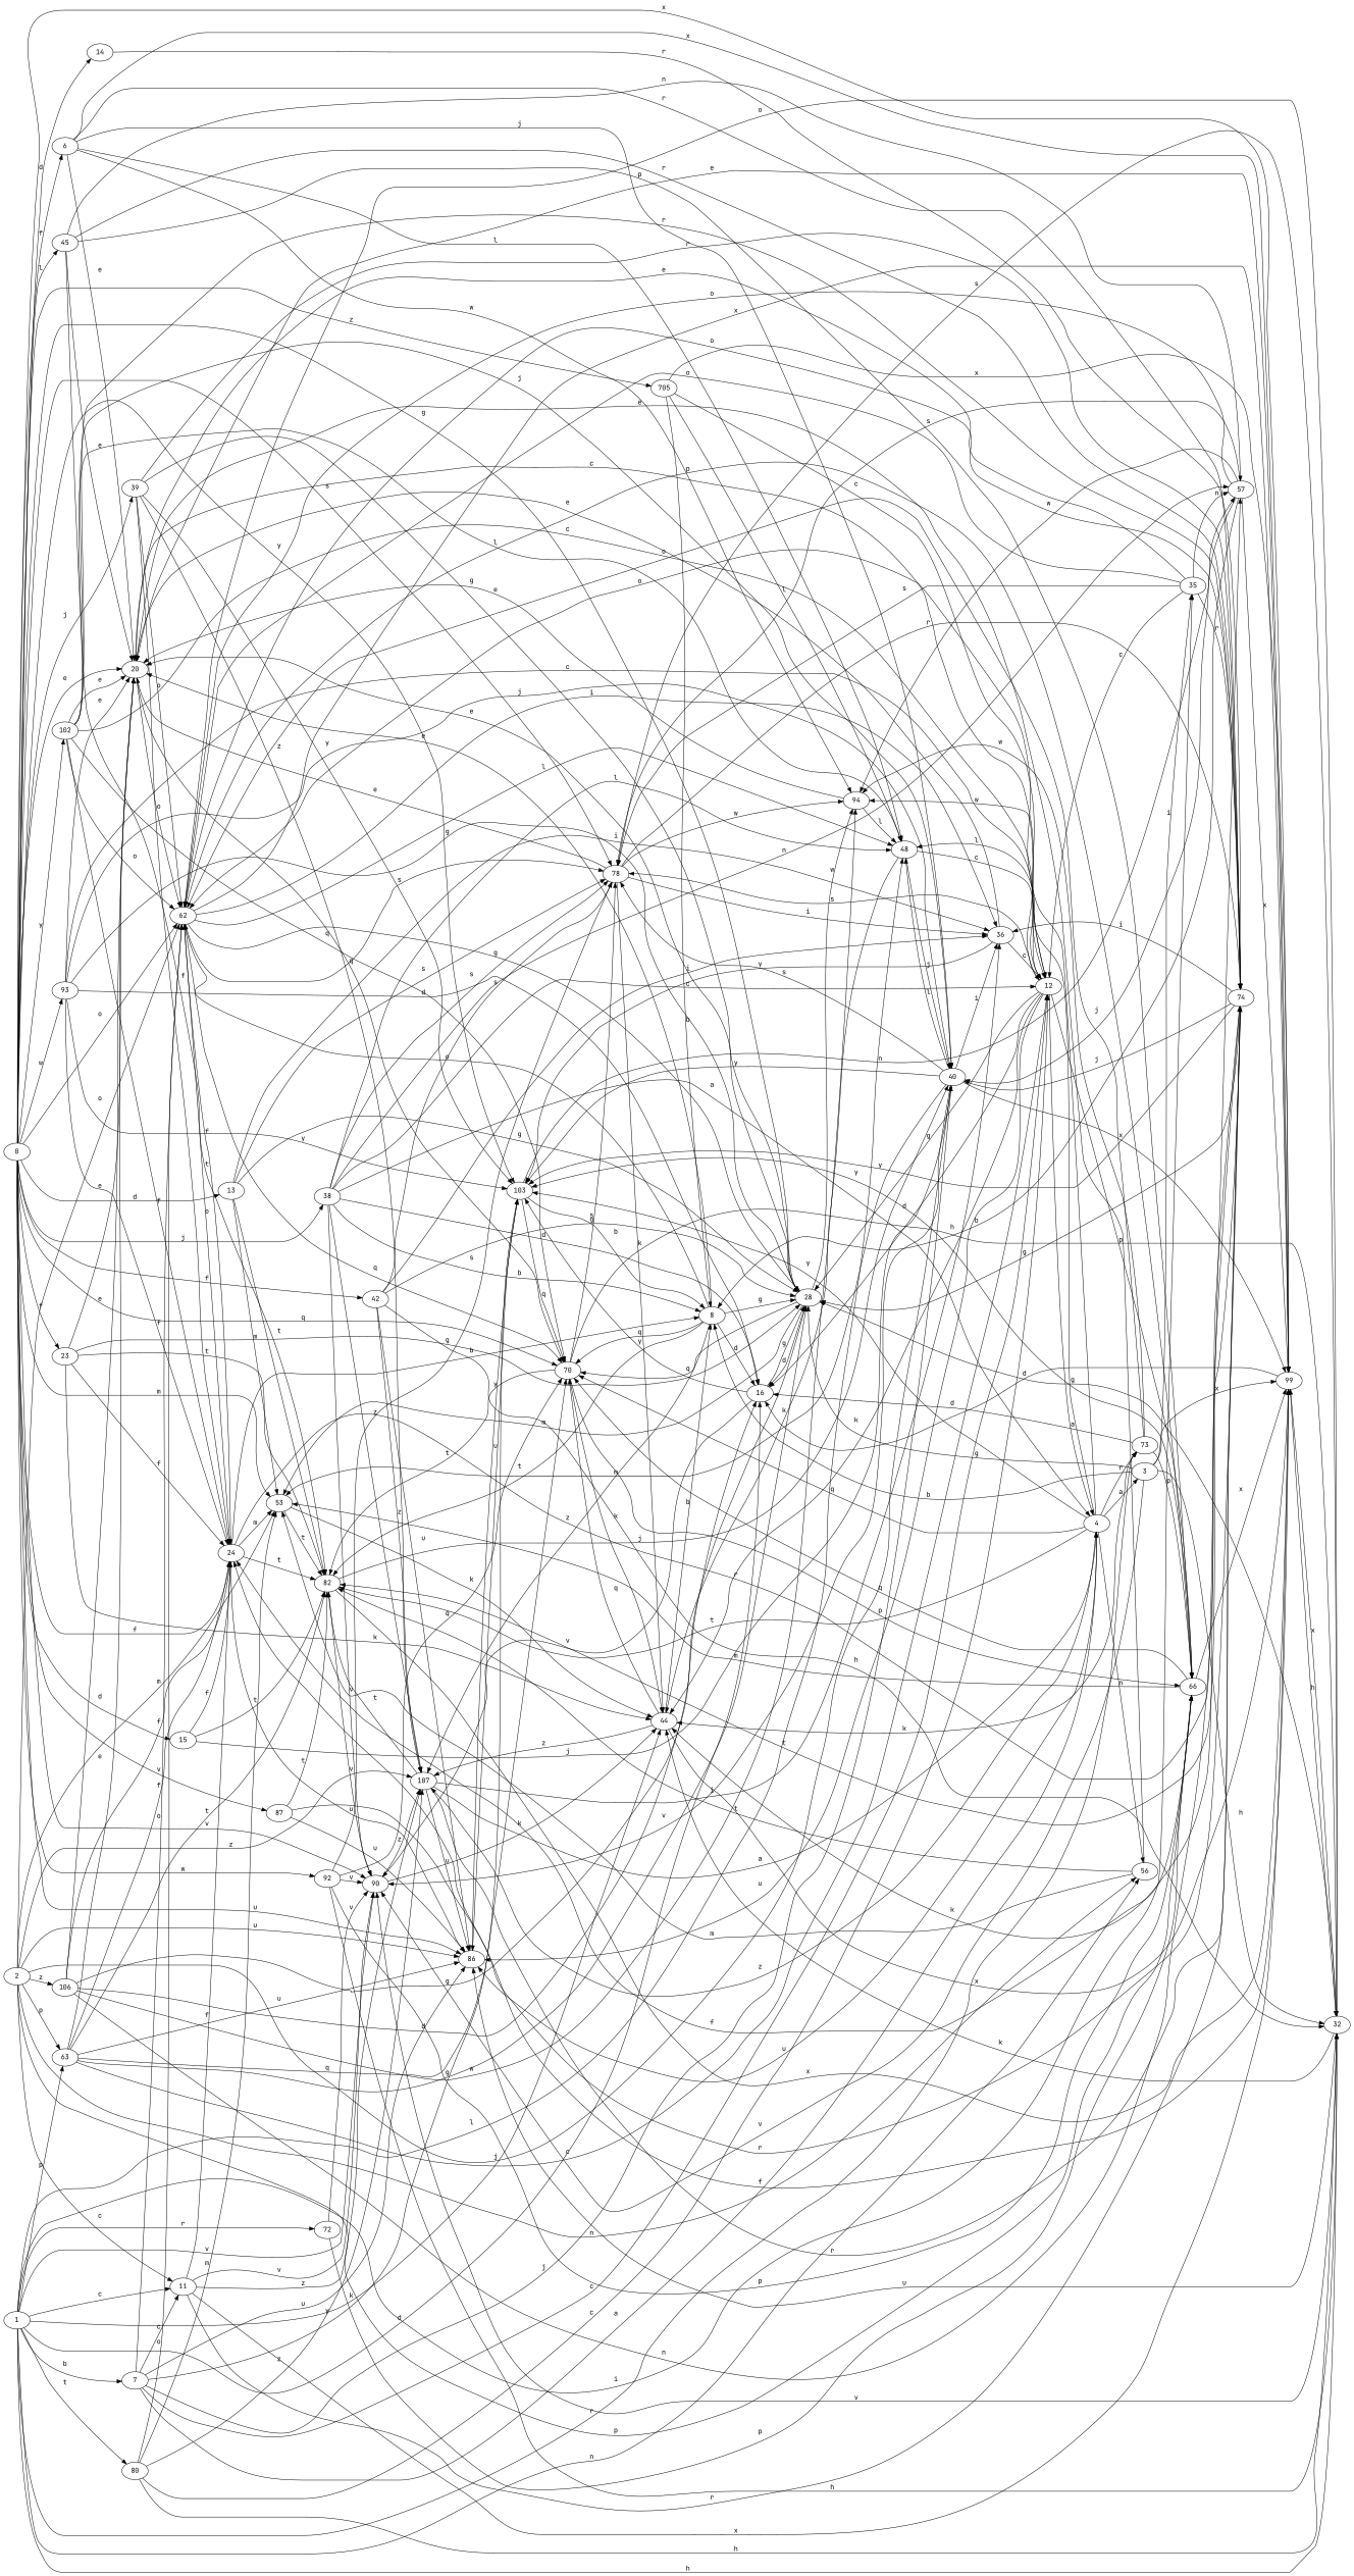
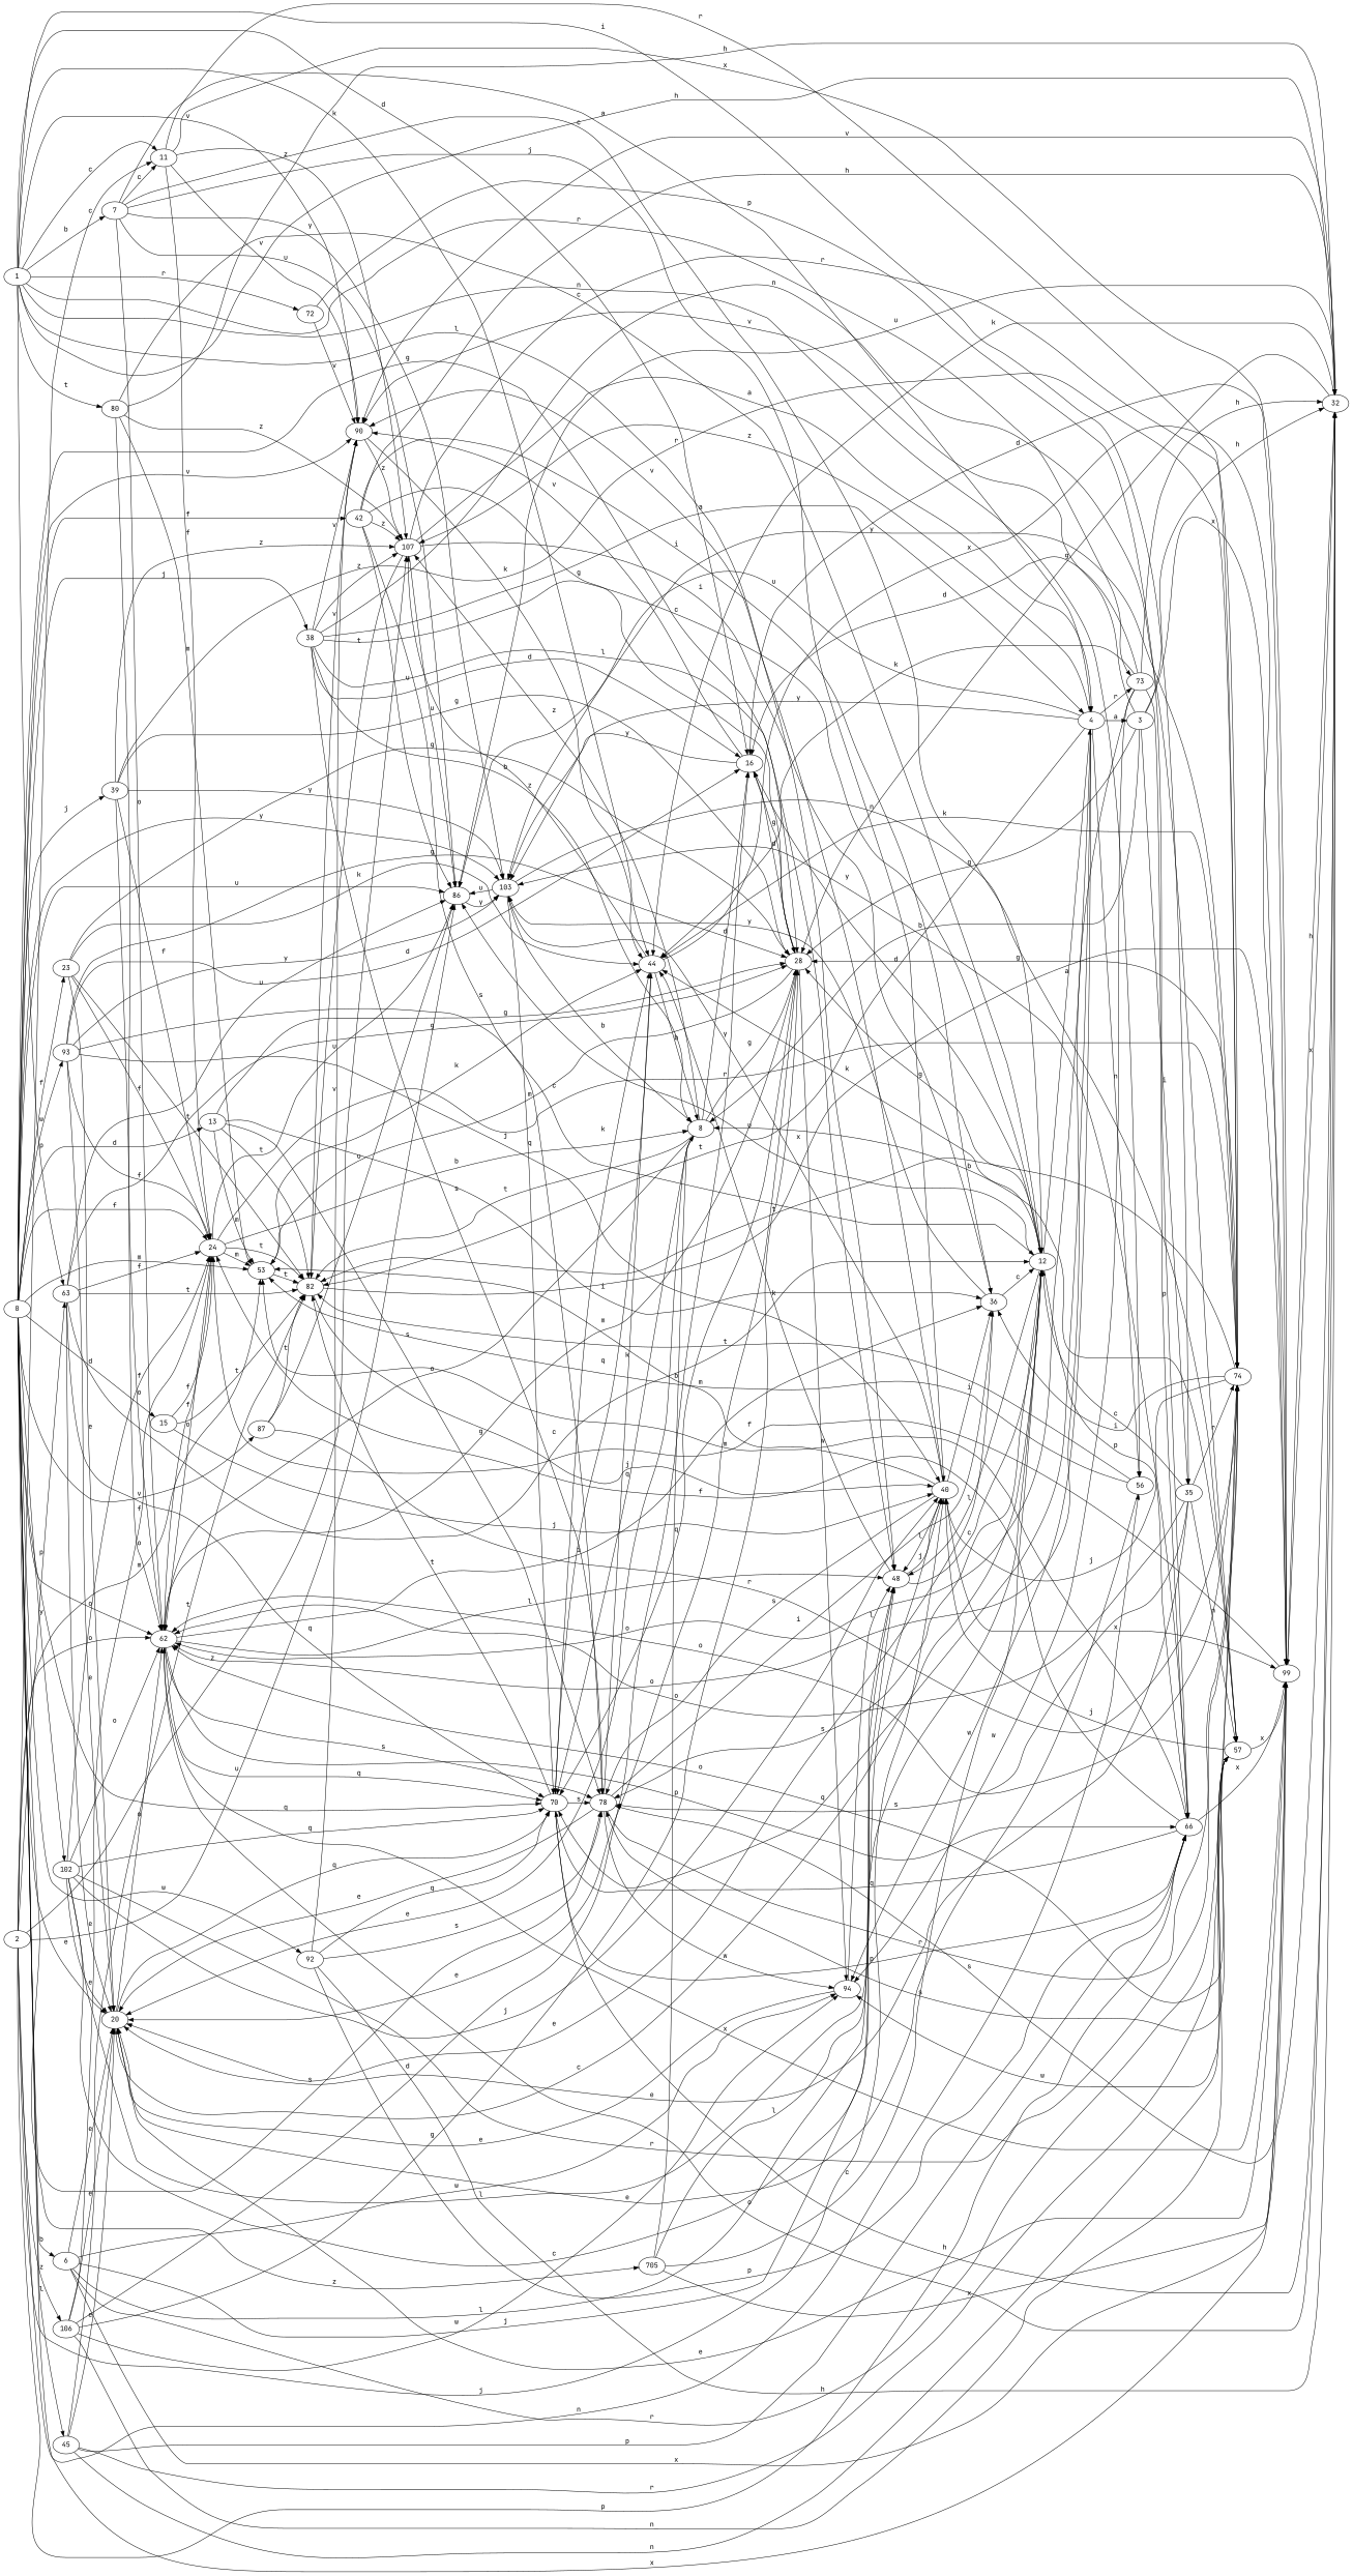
  strict digraph {
    fontname="JetBrains Mono"
    rankdir=LR
    node [fontname="JetBrains Mono"]
    edge [fontname="JetBrains Mono"]
    0
    6
    13
-   14
    15
    20
    n7 [label=42]
    23
    24
    28
    38
    39
    45
    53
    62
    70
    78
    86
    87
    90
    92
    93
    99
    102
    103
    n26 [label=705]
    48
    40
    94
    74
    82
    36
    12
    32
    107
    44
    8
    16
    4
    57
    66
    1
    7
    11
    35
    56
    63
    72
    73
    80
    2
    106
    3
-   0 -> 6 [label=f]
+   0 -> 6 [label=b]
    0 -> 13 [label=d]
-   0 -> 14 [label=d]
    0 -> 15 [label=d]
    0 -> 20 [label=e]
    0 -> n7 [label=f]
    0 -> 23 [label=f]
    0 -> 24 [label=f]
    0 -> 28 [label=g]
    0 -> 38 [label=j]
    0 -> 39 [label=j]
    0 -> 45 [label=l]
    0 -> 53 [label=m]
    0 -> 62 [label=o]
    0 -> 70 [label=q]
    0 -> 78 [label=s]
    0 -> 86 [label=u]
    0 -> 87 [label=v]
    0 -> 90 [label=v]
    0 -> 92 [label=w]
    0 -> 93 [label=w]
    0 -> 99 [label=x]
    0 -> 102 [label=y]
    0 -> 103 [label=y]
    0 -> n26 [label=z]
    6 -> 20 [label=e]
    6 -> 99 [label=x]
    6 -> 48 [label=l]
    6 -> 40 [label=j]
    6 -> 94 [label=w]
    6 -> 74 [label=r]
    13 -> 28 [label=g]
    13 -> 53 [label=m]
    13 -> 78 [label=s]
    13 -> 82 [label=t]
    13 -> 36 [label=i]
-   14 -> 74 [label=r]
    15 -> 24 [label=f]
    15 -> 40 [label=j]
    15 -> 82 [label=t]
    20 -> 62 [label=o]
    20 -> 70 [label=q]
    20 -> 12 [label=c]
    n7 -> 28 [label=g]
    n7 -> 78 [label=s]
    n7 -> 86 [label=u]
    n7 -> 36 [label=i]
    n7 -> 32 [label=h]
    n7 -> 107 [label=z]
    23 -> 20 [label=e]
    23 -> 24 [label=f]
    23 -> 28 [label=g]
    23 -> 82 [label=t]
    23 -> 44 [label=k]
    24 -> 53 [label=m]
    24 -> 62 [label=o]
    24 -> 86 [label=u]
    24 -> 74 [label=r]
    24 -> 82 [label=t]
    24 -> 8 [label=b]
    28 -> 20 [label=e]
    28 -> 53 [label=m]
    28 -> 70 [label=q]
    28 -> 94 [label=w]
    28 -> 16 [label=d]
    38 -> 78 [label=s]
    38 -> 90 [label=v]
    38 -> 48 [label=l]
    38 -> 12 [label=c]
    38 -> 107 [label=z]
    38 -> 8 [label=b]
    38 -> 16 [label=d]
    38 -> 4 [label=a]
    38 -> 57 [label=n]
    39 -> 24 [label=f]
    39 -> 28 [label=g]
    39 -> 62 [label=o]
    39 -> 103 [label=y]
    39 -> 74 [label=r]
    39 -> 107 [label=z]
    45 -> 20 [label=e]
    45 -> 74 [label=r]
    45 -> 82 [label=t]
    45 -> 57 [label=n]
    45 -> 66 [label=p]
    53 -> 82 [label=t]
    53 -> 44 [label=k]
    62 -> 24 [label=f]
    62 -> 28 [label=g]
    62 -> 70 [label=q]
    62 -> 78 [label=s]
    62 -> 99 [label=x]
    62 -> 48 [label=l]
    62 -> 36 [label=i]
    62 -> 66 [label=p]
    70 -> 78 [label=s]
    70 -> 82 [label=t]
    70 -> 32 [label=h]
    70 -> 44 [label=k]
    70 -> 66 [label=p]
    78 -> 20 [label=e]
    78 -> 94 [label=w]
    78 -> 74 [label=r]
    78 -> 36 [label=i]
    78 -> 44 [label=k]
    86 -> 103 [label=y]
    87 -> 86 [label=u]
    87 -> 74 [label=r]
    87 -> 82 [label=t]
    90 -> 107 [label=z]
    90 -> 44 [label=k]
    92 -> 70 [label=q]
    92 -> 78 [label=s]
    92 -> 90 [label=v]
    92 -> 32 [label=h]
    92 -> 66 [label=p]
    93 -> 20 [label=e]
    93 -> 24 [label=f]
    93 -> 28 [label=g]
    93 -> 103 [label=y]
    93 -> 40 [label=j]
    93 -> 12 [label=c]
    93 -> 16 [label=d]
    99 -> 20 [label=e]
    99 -> 24 [label=f]
    99 -> 32 [label=h]
    99 -> 16 [label=d]
    102 -> 20 [label=e]
    102 -> 24 [label=f]
    102 -> 62 [label=o]
    102 -> 70 [label=q]
    102 -> 48 [label=l]
    102 -> 40 [label=j]
    102 -> 74 [label=r]
    102 -> 12 [label=c]
    103 -> 70 [label=q]
    103 -> 86 [label=u]
    103 -> 8 [label=b]
    103 -> 57 [label=n]
    n26 -> 99 [label=x]
    n26 -> 48 [label=l]
    n26 -> 12 [label=c]
    n26 -> 8 [label=b]
    48 -> 40 [label=j]
    48 -> 12 [label=c]
    48 -> 44 [label=k]
    40 -> 53 [label=m]
    40 -> 78 [label=s]
    40 -> 90 [label=v]
    40 -> 99 [label=x]
    40 -> 103 [label=y]
    40 -> 48 [label=l]
    40 -> 36 [label=i]
    94 -> 20 [label=e]
    94 -> 48 [label=l]
    74 -> 28 [label=g]
    74 -> 62 [label=o]
    74 -> 103 [label=y]
    74 -> 40 [label=j]
    74 -> 82 [label=t]
    74 -> 36 [label=i]
    74 -> 44 [label=k]
    82 -> 90 [label=v]
    82 -> 99 [label=x]
    82 -> 40 [label=j]
    36 -> 20 [label=e]
    36 -> 103 [label=y]
    36 -> 12 [label=c]
    12 -> 28 [label=g]
    12 -> 78 [label=s]
    12 -> 86 [label=u]
    12 -> 48 [label=l]
    12 -> 44 [label=k]
    12 -> 16 [label=d]
    12 -> 4 [label=a]
    12 -> 66 [label=p]
    32 -> 28 [label=g]
    32 -> 62 [label=o]
    32 -> 78 [label=s]
    32 -> 86 [label=u]
    32 -> 90 [label=v]
    32 -> 99 [label=x]
    32 -> 44 [label=k]
    107 -> 86 [label=u]
    107 -> 74 [label=r]
    107 -> 82 [label=t]
    107 -> 36 [label=i]
    107 -> 4 [label=a]
    44 -> 70 [label=q]
    44 -> 99 [label=x]
    44 -> 107 [label=z]
    44 -> 8 [label=b]
    8 -> 20 [label=e]
    8 -> 28 [label=g]
    8 -> 62 [label=o]
    8 -> 70 [label=q]
    8 -> 82 [label=t]
    8 -> 107 [label=z]
    8 -> 16 [label=d]
    16 -> 28 [label=g]
    16 -> 90 [label=v]
    16 -> 103 [label=y]
    4 -> 62 [label=o]
    4 -> 70 [label=q]
    4 -> 86 [label=u]
    4 -> 103 [label=y]
    4 -> 94 [label=w]
    4 -> 82 [label=t]
    4 -> 107 [label=z]
    4 -> 56 [label=n]
    4 -> 73 [label=r]
    4 -> 3 [label=a]
    57 -> 62 [label=o]
    57 -> 78 [label=s]
    57 -> 99 [label=x]
    57 -> 40 [label=j]
    57 -> 94 [label=w]
    57 -> 8 [label=b]
    66 -> 24 [label=f]
    66 -> 53 [label=m]
    66 -> 70 [label=q]
    66 -> 99 [label=x]
    66 -> 103 [label=y]
    1 -> 90 [label=v]
    1 -> 48 [label=l]
    1 -> 32 [label=h]
    1 -> 44 [label=k]
    1 -> 16 [label=d]
    1 -> 7 [label=b]
    1 -> 11 [label=c]
    1 -> 35 [label=i]
    1 -> 56 [label=n]
    1 -> 63 [label=p]
    1 -> 72 [label=r]
    1 -> 73 [label=r]
    1 -> 80 [label=t]
    7 -> 62 [label=o]
    7 -> 86 [label=u]
    7 -> 103 [label=y]
    7 -> 40 [label=j]
    7 -> 12 [label=c]
    7 -> 4 [label=a]
    7 -> 11 [label=c]
    11 -> 24 [label=f]
    11 -> 90 [label=v]
    11 -> 99 [label=x]
    11 -> 74 [label=r]
    11 -> 107 [label=z]
    35 -> 20 [label=e]
    35 -> 62 [label=o]
    35 -> 78 [label=s]
    35 -> 74 [label=r]
    35 -> 12 [label=c]
    35 -> 57 [label=n]
    56 -> 20 [label=e]
    56 -> 53 [label=m]
    56 -> 82 [label=t]
    63 -> 20 [label=e]
    63 -> 24 [label=f]
    63 -> 28 [label=g]
    63 -> 70 [label=q]
    63 -> 86 [label=u]
    63 -> 82 [label=t]
    63 -> 12 [label=c]
    72 -> 90 [label=v]
    72 -> 66 [label=p]
    73 -> 62 [label=o]
    73 -> 94 [label=w]
+   73 -> 32 [label=h]
    73 -> 44 [label=k]
    73 -> 16 [label=d]
    73 -> 66 [label=p]
    80 -> 53 [label=m]
    80 -> 62 [label=o]
    80 -> 12 [label=c]
    80 -> 32 [label=h]
    80 -> 107 [label=z]
    2 -> 53 [label=m]
    2 -> 62 [label=o]
    2 -> 86 [label=u]
    2 -> 40 [label=j]
    2 -> 107 [label=z]
    2 -> 66 [label=p]
    2 -> 11 [label=c]
    2 -> 56 [label=n]
    2 -> 63 [label=p]
    2 -> 106 [label=z]
    106 -> 20 [label=e]
    106 -> 24 [label=f]
    106 -> 28 [label=g]
    106 -> 94 [label=w]
    106 -> 16 [label=d]
    106 -> 57 [label=n]
    3 -> 28 [label=g]
    3 -> 90 [label=v]
    3 -> 99 [label=x]
    3 -> 32 [label=h]
    3 -> 8 [label=b]
    3 -> 35 [label=i]
  }
